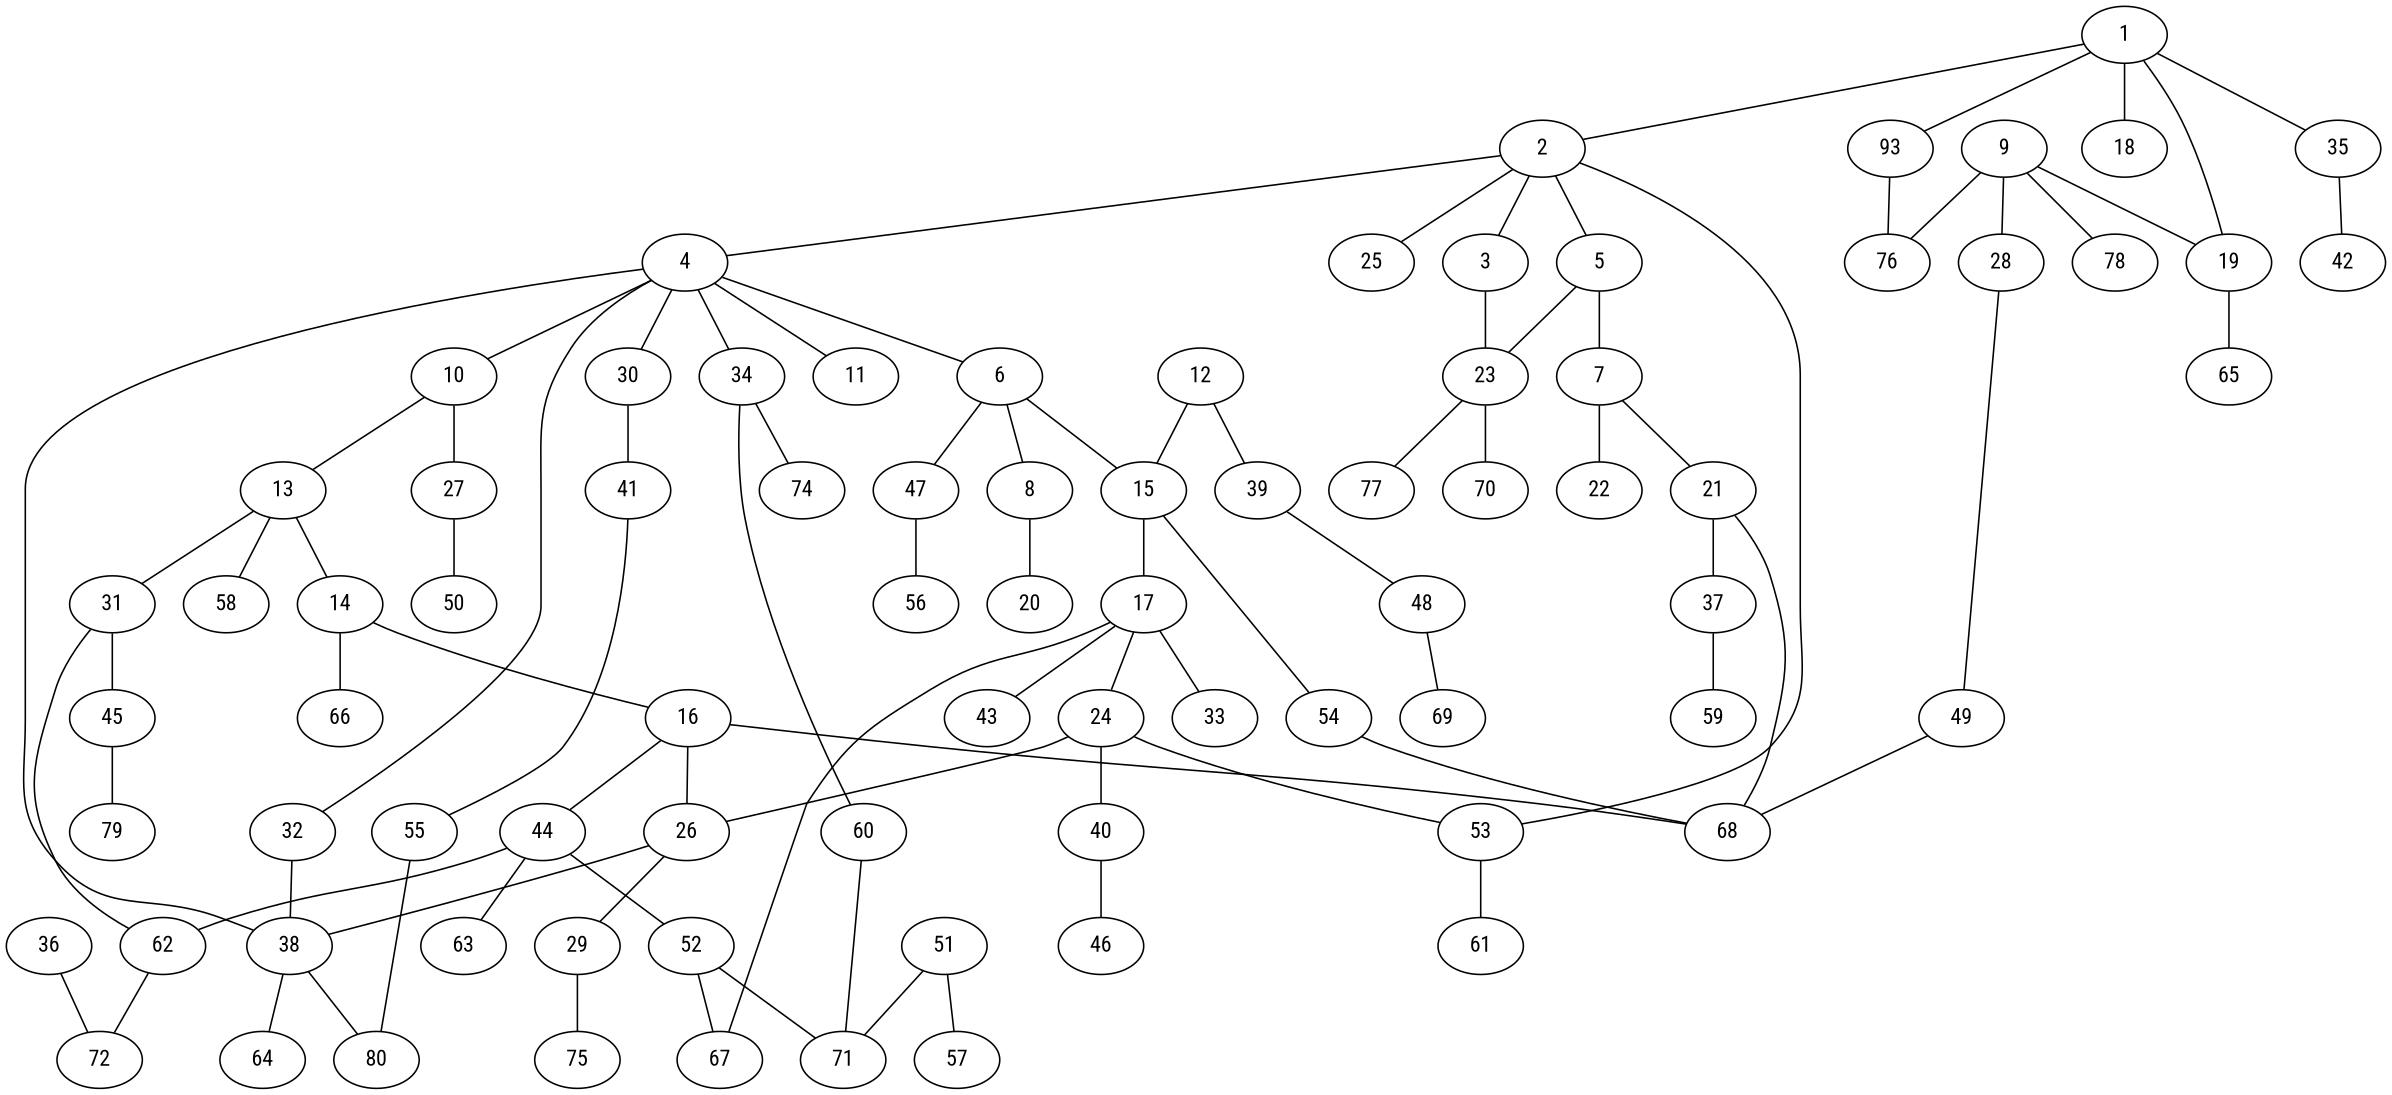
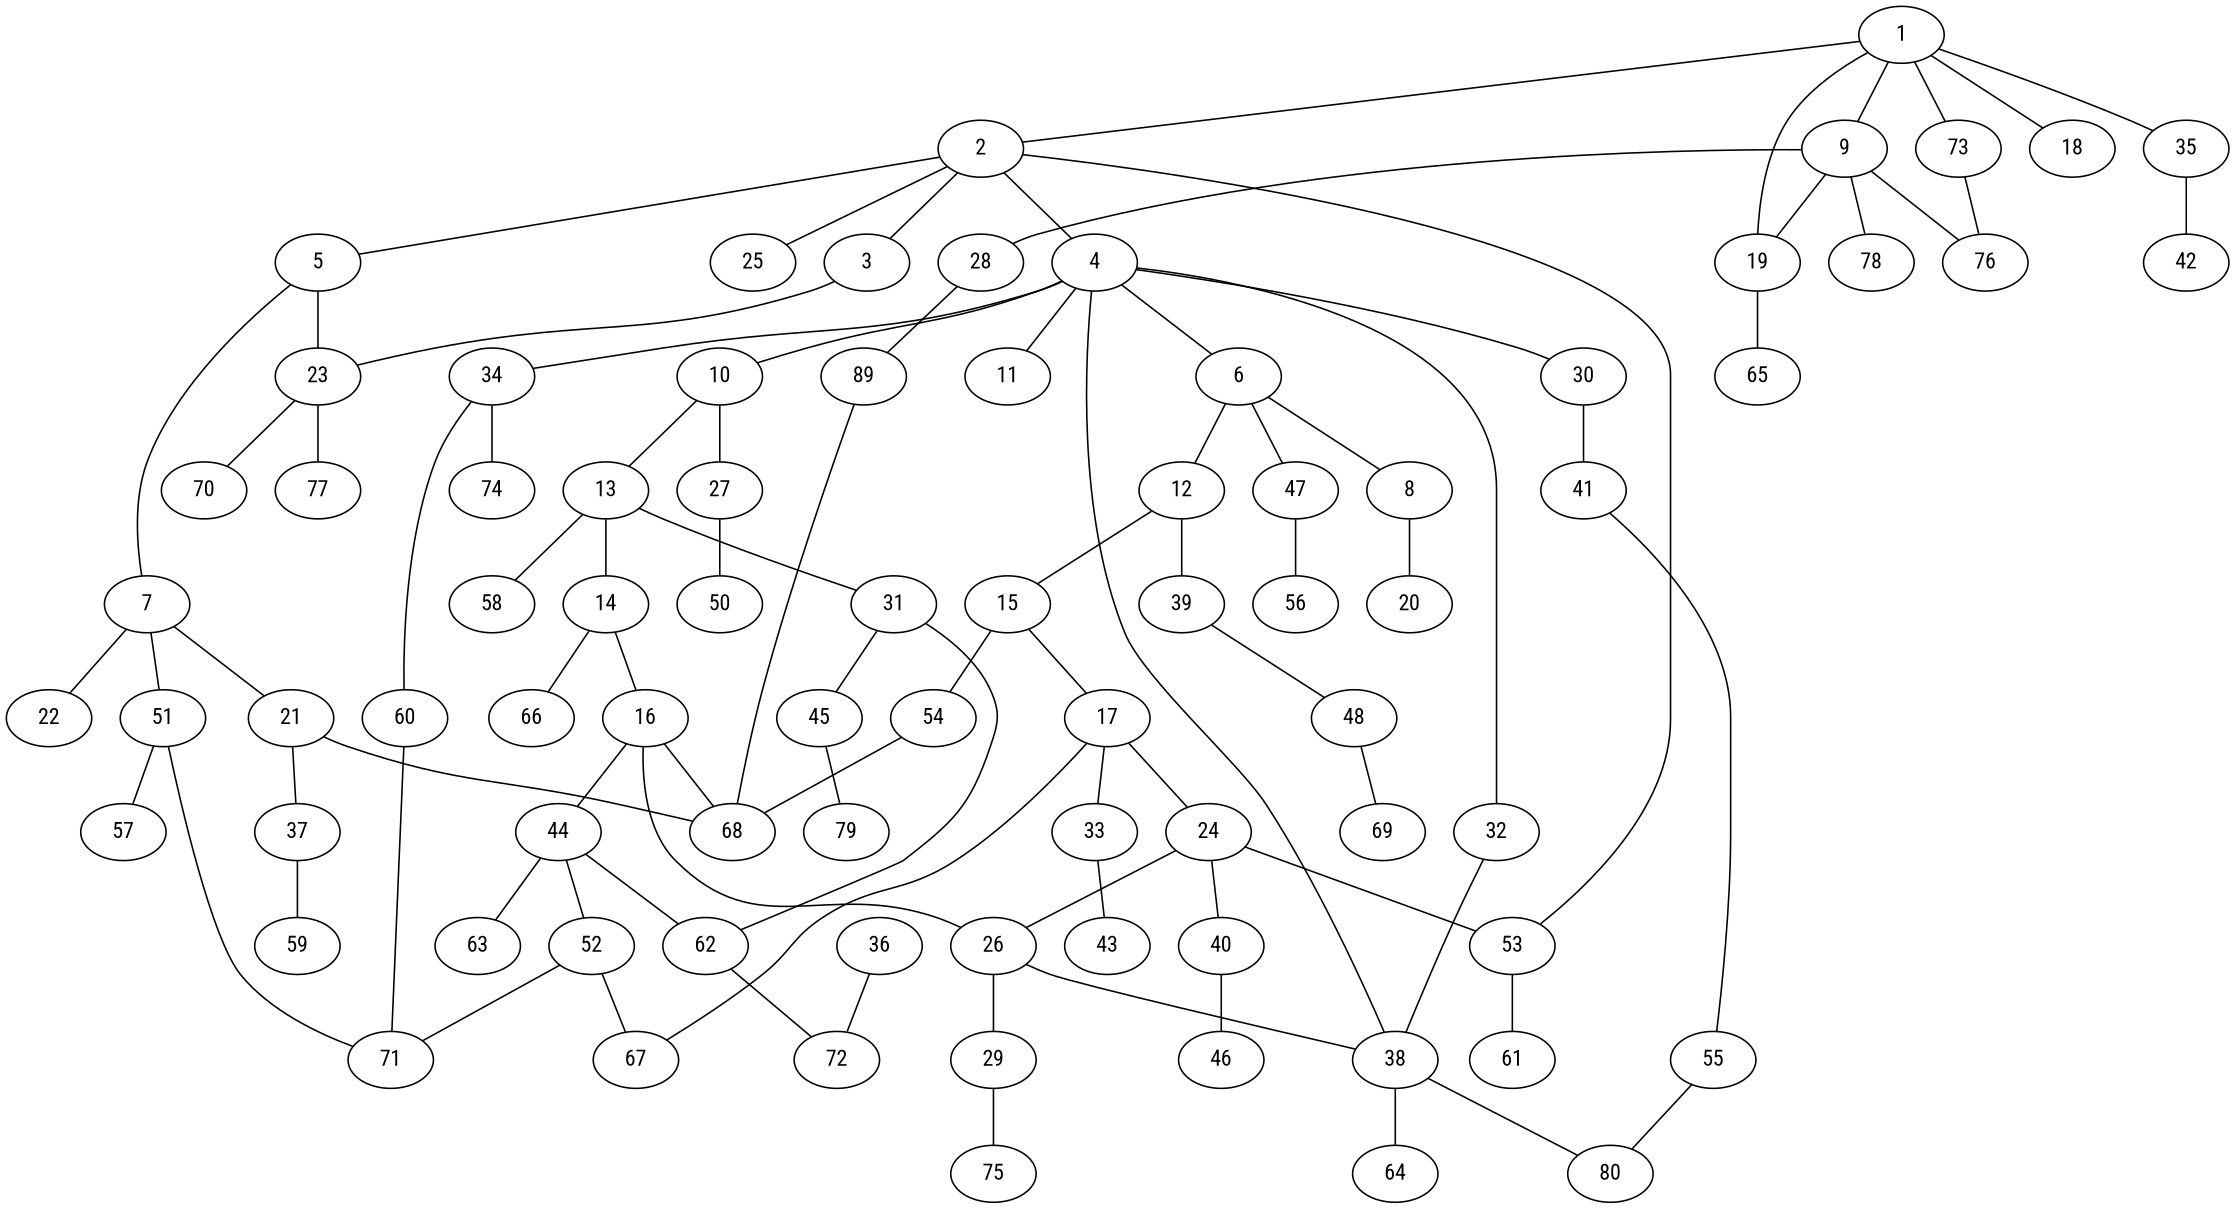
  graph {
    fontname="Roboto Condensed"
    node [fontname="Roboto Condensed"]
    edge [fontname="Roboto Condensed"]
    1
    2
    9
    18
    19
    35
-   73 [label=93]
+   73
    3
    4
    5
    25
    53
    28
    76
    78
    65
    42
    23
    6
    10
    11
    30
    32
    34
    38
    7
    61
-   49
+   49 [label=89]
    70
    77
    36
    72
    8
    12
    47
    13
    27
    41
    60
    74
    64
    80
    21
    22
    51
    20
    15
    39
    56
    14
    31
    58
    50
    55
    71
    68
    37
    57
    17
    54
    48
    59
    16
    66
    45
    62
    24
    33
    43
    67
    69
    26
    44
    79
    29
    52
    63
    40
    75
    46
    1 -- 2
+   1 -- 9
    1 -- 18
    1 -- 19
    1 -- 35
    1 -- 73
    2 -- 3
    2 -- 4
    2 -- 5
    2 -- 25
    2 -- 53
    9 -- 19
    9 -- 28
    9 -- 76
    9 -- 78
    19 -- 65
    35 -- 42
    73 -- 76
    3 -- 23
    4 -- 6
    4 -- 10
    4 -- 11
    4 -- 30
    4 -- 32
    4 -- 34
    4 -- 38
    5 -- 23
    5 -- 7
    53 -- 61
    28 -- 49
    23 -- 70
    23 -- 77
    6 -- 8
-   6 -- 15
+   6 -- 12
    6 -- 47
    10 -- 13
    10 -- 27
    30 -- 41
    32 -- 38
    34 -- 60
    34 -- 74
    38 -- 64
    38 -- 80
    7 -- 21
    7 -- 22
+   7 -- 51
    49 -- 68
    36 -- 72
    8 -- 20
    12 -- 15
    12 -- 39
    47 -- 56
    13 -- 14
    13 -- 31
    13 -- 58
    27 -- 50
    41 -- 55
    60 -- 71
    21 -- 68
    21 -- 37
    51 -- 71
    51 -- 57
    15 -- 17
    15 -- 54
    39 -- 48
    14 -- 16
    14 -- 66
    31 -- 45
    31 -- 62
    55 -- 80
    37 -- 59
    17 -- 24
    17 -- 33
-   17 -- 43
+   33 -- 43
    17 -- 67
    54 -- 68
    48 -- 69
    16 -- 68
    16 -- 26
    16 -- 44
    45 -- 79
    62 -- 72
    24 -- 53
    24 -- 26
    24 -- 40
    26 -- 38
    26 -- 29
    44 -- 62
    44 -- 52
    44 -- 63
    29 -- 75
    52 -- 71
    52 -- 67
    40 -- 46
  }
